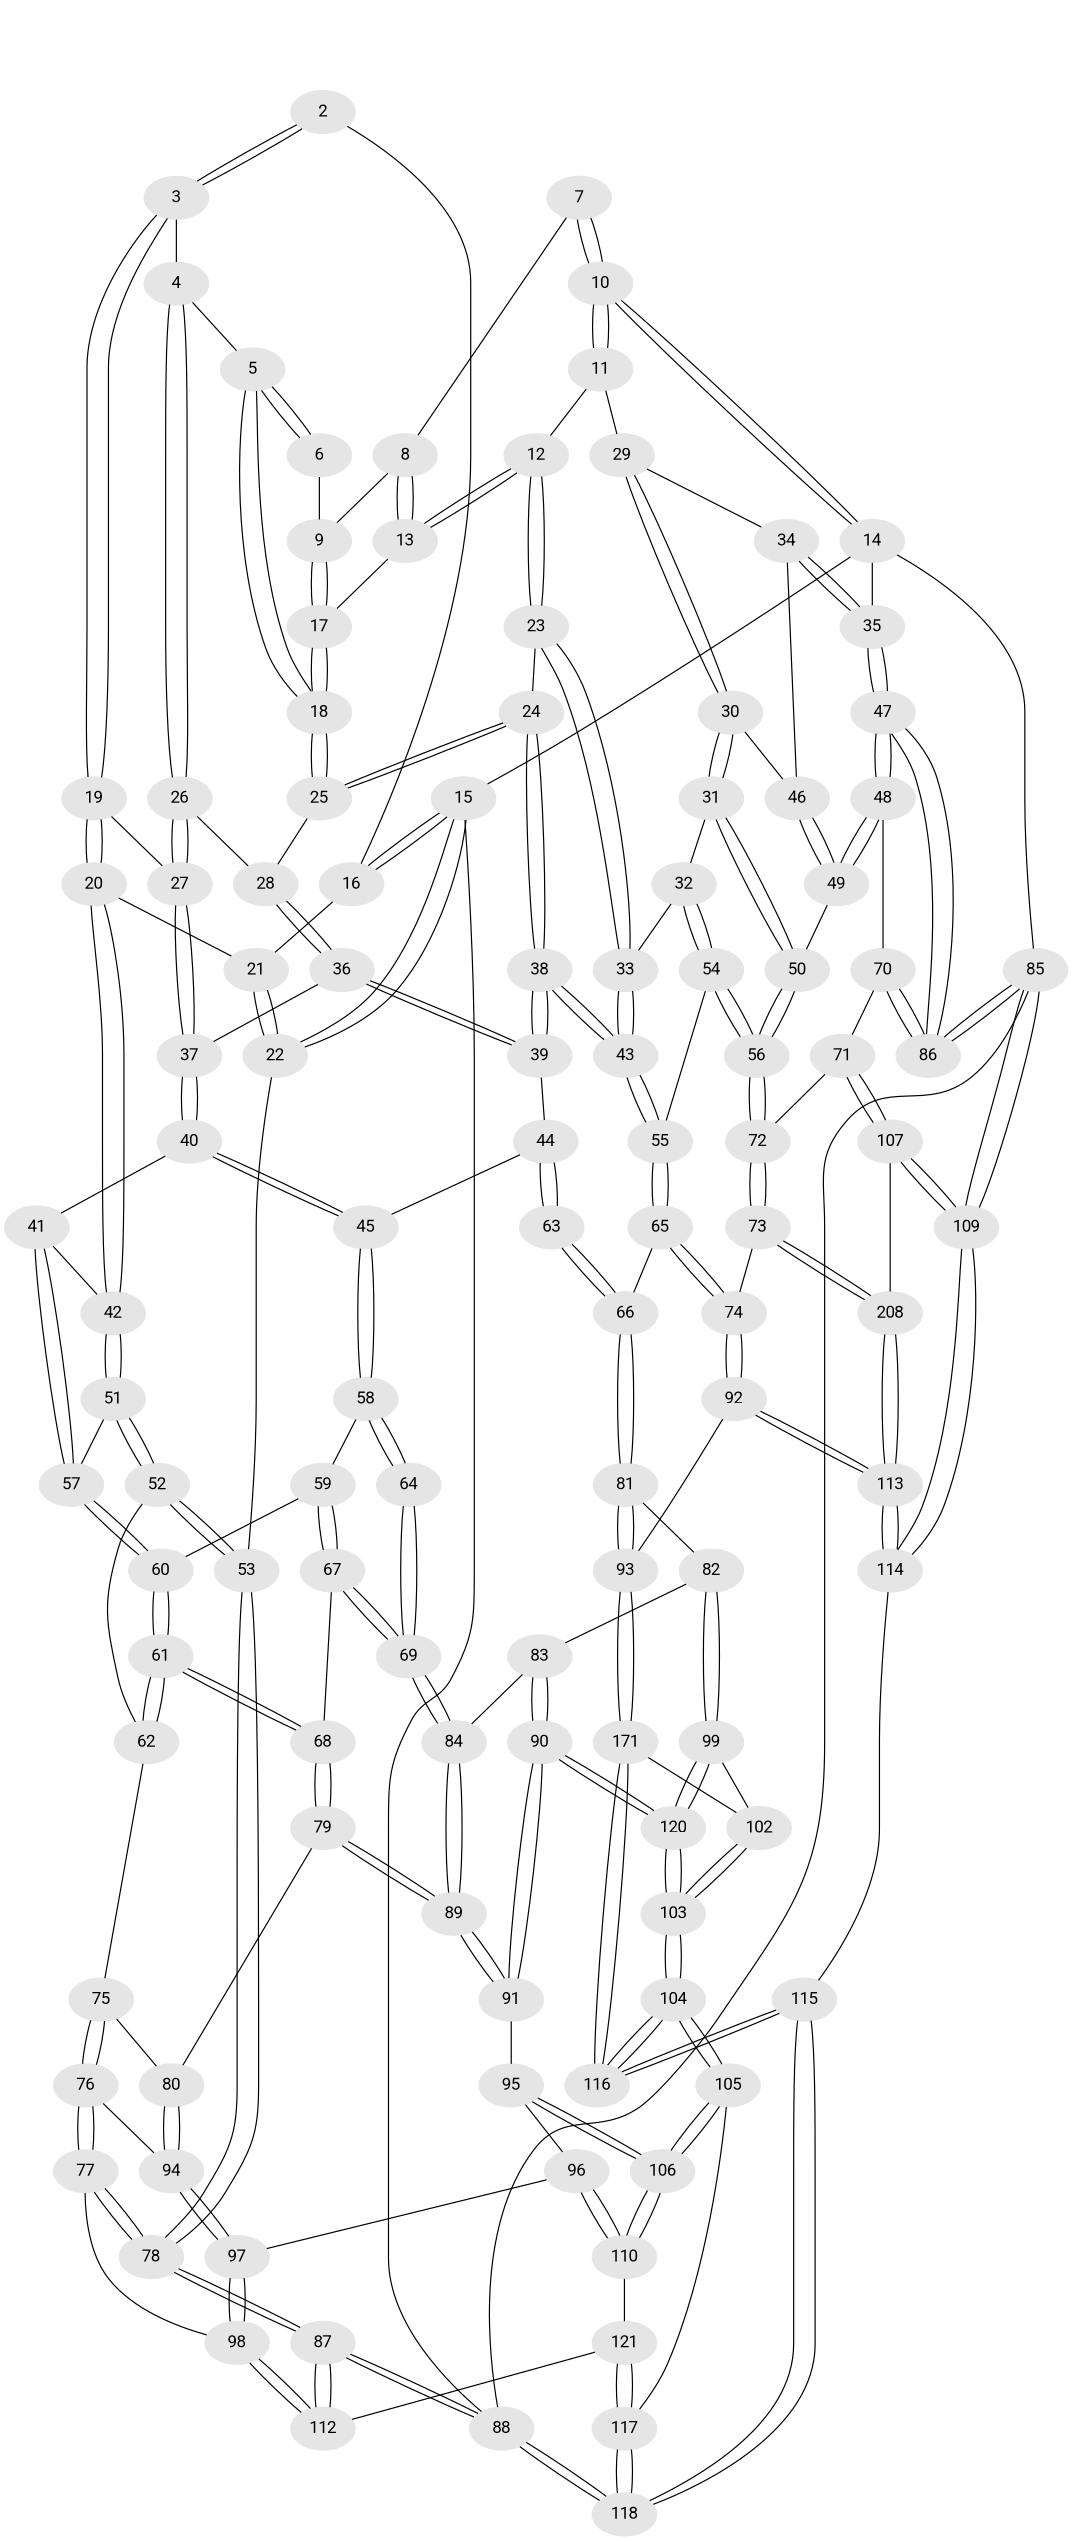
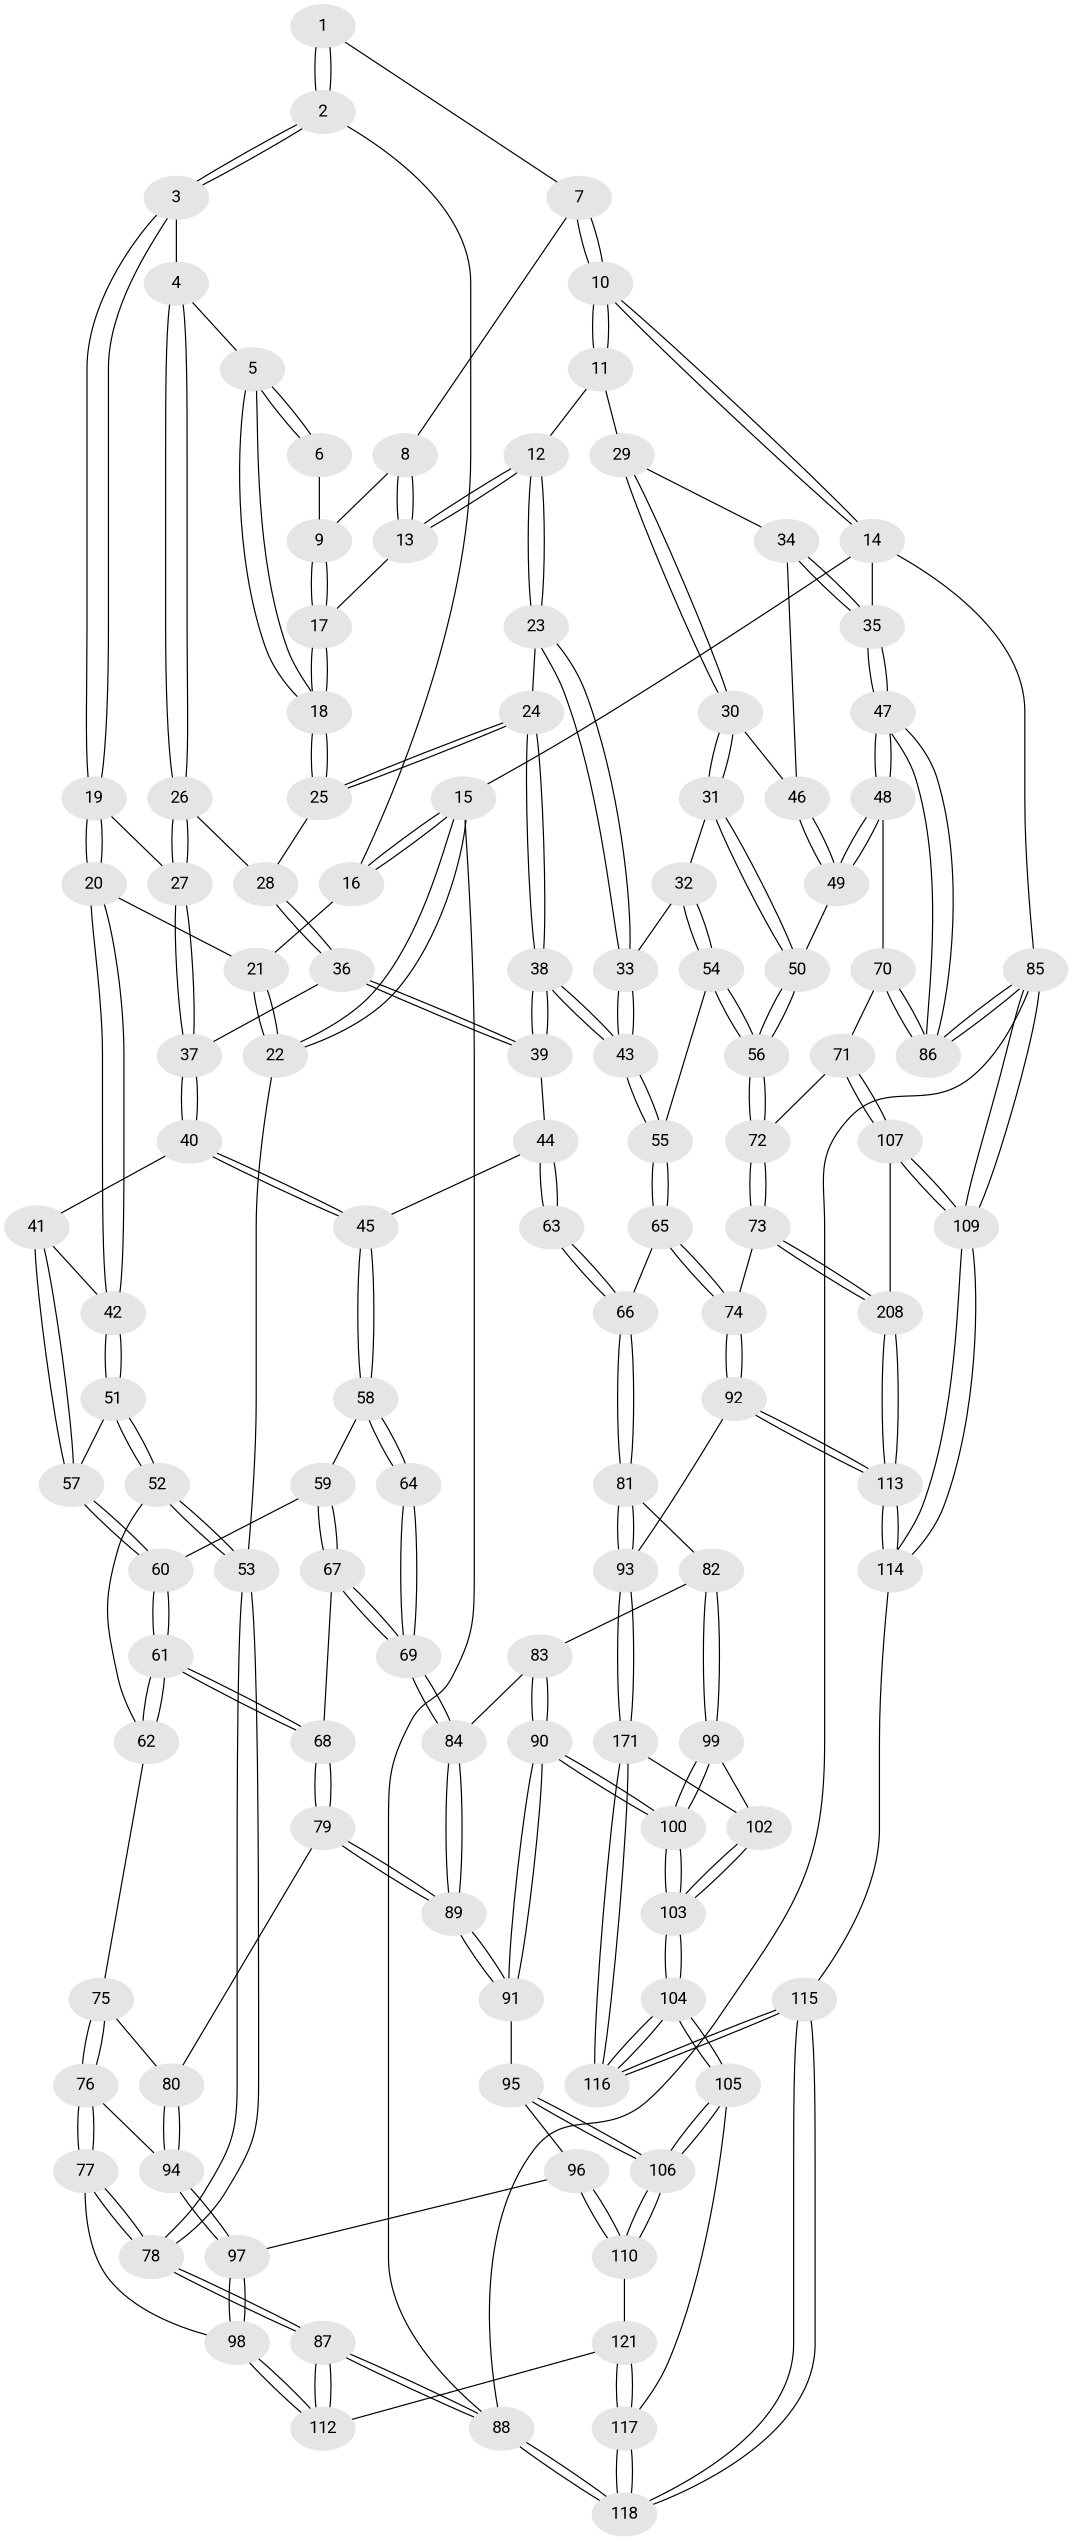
  graph {
    fontname=Roboto
    node [color=gray90 fontname=Roboto style=filled]
    edge [fontname=Roboto]
+   1
    2
    7
    3
    16
    8
    10
    4
    19
    21
    5
    26
    20
    27
    6
    18
    28
    9
    25
    17
    13
    11
    14
    12
    29
    15
    35
    85
    23
    30
    34
    24
    33
    22
    88
    47
    86
    109
    53
    118
    42
    37
    51
    78
    38
    43
    39
    36
    40
    31
    46
    32
    50
    49
    54
    56
    55
    48
    44
    41
    45
    63
    57
    58
    60
    52
    65
    66
    59
    64
    70
    71
    72
    62
    75
    87
    74
    73
    61
    67
    69
    68
    79
    76
    80
    81
    84
    92
    82
    93
    89
    107
    n93 [label=208]
    113
    77
    94
    98
    97
    112
    91
    83
    99
    n103 [label=171]
    90
-   100 [label=120]
+   100
    102
    114
    95
    103
    96
    106
    116
    110
    n114 [label=121]
    104
    105
    117
    115
+   1 -- 2
+   1 -- 2
+   1 -- 7
    2 -- 3
    2 -- 3
    2 -- 16
    7 -- 8
    7 -- 10
    7 -- 10
    3 -- 4
    3 -- 19
    3 -- 19
    16 -- 21
    8 -- 9
    8 -- 13
    8 -- 13
    10 -- 11
    10 -- 11
    10 -- 14
    10 -- 14
    4 -- 5
    4 -- 26
    4 -- 26
    19 -- 20
    19 -- 20
    19 -- 27
    21 -- 22
    21 -- 22
    5 -- 6
    5 -- 6
    5 -- 18
    5 -- 18
    26 -- 27
    26 -- 27
    26 -- 28
    20 -- 21
    20 -- 42
    20 -- 42
    27 -- 37
    27 -- 37
    6 -- 9
    18 -- 25
    18 -- 25
    28 -- 36
    28 -- 36
    9 -- 17
    9 -- 17
    25 -- 28
    17 -- 18
    17 -- 18
    13 -- 17
    11 -- 12
    11 -- 29
    14 -- 15
    14 -- 35
    14 -- 85
    12 -- 13
    12 -- 13
    12 -- 23
    12 -- 23
    29 -- 30
    29 -- 30
    29 -- 34
    15 -- 16
    15 -- 16
    15 -- 22
    15 -- 22
    15 -- 88
    35 -- 47
    35 -- 47
    85 -- 88
    85 -- 86
    85 -- 86
    85 -- 109
    85 -- 109
    23 -- 24
    23 -- 33
    23 -- 33
    30 -- 31
    30 -- 31
    30 -- 46
    34 -- 35
    34 -- 35
    34 -- 46
    24 -- 25
    24 -- 25
    24 -- 38
    24 -- 38
    33 -- 43
    33 -- 43
    22 -- 53
    88 -- 118
    88 -- 118
    47 -- 86
    47 -- 86
    47 -- 48
    47 -- 48
    109 -- 114
    109 -- 114
    53 -- 78
    53 -- 78
    42 -- 51
    42 -- 51
    37 -- 40
    37 -- 40
    51 -- 57
    51 -- 52
    51 -- 52
    78 -- 87
    78 -- 87
    38 -- 43
    38 -- 43
    38 -- 39
    38 -- 39
    43 -- 55
    43 -- 55
    39 -- 44
    36 -- 37
    36 -- 39
    36 -- 39
    40 -- 41
    40 -- 45
    40 -- 45
    31 -- 32
    31 -- 50
    31 -- 50
    46 -- 49
    46 -- 49
    32 -- 33
    32 -- 54
    32 -- 54
    50 -- 56
    50 -- 56
    49 -- 50
    54 -- 56
    54 -- 56
    54 -- 55
    56 -- 72
    56 -- 72
    55 -- 65
    55 -- 65
    48 -- 49
    48 -- 49
    48 -- 70
    44 -- 45
    44 -- 63
    44 -- 63
    41 -- 42
    41 -- 57
    41 -- 57
    45 -- 58
    45 -- 58
    63 -- 66
    63 -- 66
    57 -- 60
    57 -- 60
    58 -- 59
    58 -- 64
    58 -- 64
    60 -- 61
    60 -- 61
    52 -- 53
    52 -- 53
    52 -- 62
    65 -- 66
    65 -- 74
    65 -- 74
    66 -- 81
    66 -- 81
    59 -- 60
    59 -- 67
    59 -- 67
    64 -- 69
    64 -- 69
    70 -- 86
    70 -- 86
    70 -- 71
    71 -- 72
    71 -- 107
    71 -- 107
    72 -- 73
    72 -- 73
    62 -- 75
    75 -- 76
    75 -- 76
    75 -- 80
    87 -- 88
    87 -- 88
    87 -- 112
    87 -- 112
    74 -- 92
    74 -- 92
    73 -- 74
    73 -- n93
    73 -- n93
    61 -- 62
    61 -- 62
    61 -- 68
    61 -- 68
    67 -- 69
    67 -- 69
    67 -- 68
    69 -- 84
    69 -- 84
    68 -- 79
    68 -- 79
    79 -- 80
    79 -- 89
    79 -- 89
    76 -- 77
    76 -- 77
    76 -- 94
    80 -- 94
    80 -- 94
    81 -- 82
    81 -- 93
    81 -- 93
    84 -- 89
    84 -- 89
    92 -- 93
    92 -- 113
    92 -- 113
    82 -- 83
    82 -- 99
    82 -- 99
    93 -- n103
    93 -- n103
    89 -- 91
    89 -- 91
    107 -- 109
    107 -- 109
    107 -- n93
    n93 -- 113
    n93 -- 113
    113 -- 114
    113 -- 114
    77 -- 78
    77 -- 78
    77 -- 98
    94 -- 97
    94 -- 97
    98 -- 112
    98 -- 112
    97 -- 98
    97 -- 98
    91 -- 95
    83 -- 84
    83 -- 90
    83 -- 90
    99 -- 100
    99 -- 100
    99 -- 102
    n103 -- 102
    n103 -- 116
    n103 -- 116
    90 -- 91
    90 -- 91
    90 -- 100
    90 -- 100
    100 -- 103
    100 -- 103
    102 -- 103
    102 -- 103
    114 -- 115
    95 -- 96
    95 -- 106
    95 -- 106
    103 -- 104
    103 -- 104
    96 -- 97
    96 -- 110
    96 -- 110
    106 -- 110
    106 -- 110
    110 -- n114
    n114 -- 112
    n114 -- 117
    n114 -- 117
    104 -- 116
    104 -- 116
    104 -- 105
    104 -- 105
    105 -- 106
    105 -- 106
    105 -- 117
    117 -- 118
    117 -- 118
    115 -- 118
    115 -- 118
    115 -- 116
    115 -- 116
  }
